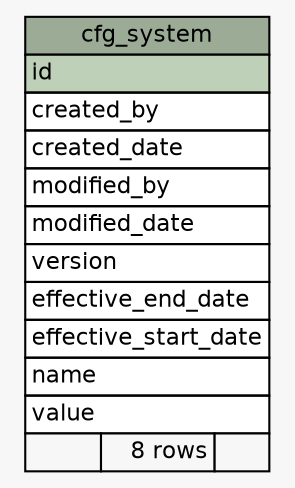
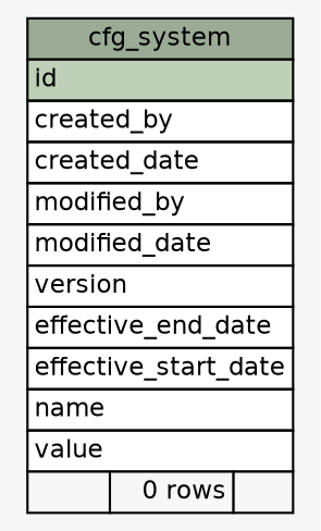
  digraph {
    bgcolor="#f7f7f7"
    fontname=Helvetica
    fontsize=11
    nodesep=0.18
    rankdir=RL
    ranksep=0.46
-   n1 [fontname=Helvetica fontsize=11 label=<     <TABLE BORDER="0" CELLBORDER="1" CELLSPACING="0" BGCOLOR="#ffffff">       <TR><TD COLSPAN="3" BGCOLOR="#9bab96" ALIGN="CENTER">cfg_system</TD></TR>       <TR><TD PORT="id" COLSPAN="3" BGCOLOR="#bed1b8" ALIGN="LEFT">id</TD></TR>       <TR><TD PORT="created_by" COLSPAN="3" ALIGN="LEFT">created_by</TD></TR>       <TR><TD PORT="created_date" COLSPAN="3" ALIGN="LEFT">created_date</TD></TR>       <TR><TD PORT="modified_by" COLSPAN="3" ALIGN="LEFT">modified_by</TD></TR>       <TR><TD PORT="modified_date" COLSPAN="3" ALIGN="LEFT">modified_date</TD></TR>       <TR><TD PORT="version" COLSPAN="3" ALIGN="LEFT">version</TD></TR>       <TR><TD PORT="effective_end_date" COLSPAN="3" ALIGN="LEFT">effective_end_date</TD></TR>       <TR><TD PORT="effective_start_date" COLSPAN="3" ALIGN="LEFT">effective_start_date</TD></TR>       <TR><TD PORT="name" COLSPAN="3" ALIGN="LEFT">name</TD></TR>       <TR><TD PORT="value" COLSPAN="3" ALIGN="LEFT">value</TD></TR>       <TR><TD ALIGN="LEFT" BGCOLOR="#f7f7f7">  </TD><TD ALIGN="RIGHT" BGCOLOR="#f7f7f7">8 rows</TD><TD ALIGN="RIGHT" BGCOLOR="#f7f7f7">  </TD></TR>     </TABLE>> shape=plaintext]
+   n1 [fontname=Helvetica fontsize=11 label=<     <TABLE BORDER="0" CELLBORDER="1" CELLSPACING="0" BGCOLOR="#ffffff">       <TR><TD COLSPAN="3" BGCOLOR="#9bab96" ALIGN="CENTER">cfg_system</TD></TR>       <TR><TD PORT="id" COLSPAN="3" BGCOLOR="#bed1b8" ALIGN="LEFT">id</TD></TR>       <TR><TD PORT="created_by" COLSPAN="3" ALIGN="LEFT">created_by</TD></TR>       <TR><TD PORT="created_date" COLSPAN="3" ALIGN="LEFT">created_date</TD></TR>       <TR><TD PORT="modified_by" COLSPAN="3" ALIGN="LEFT">modified_by</TD></TR>       <TR><TD PORT="modified_date" COLSPAN="3" ALIGN="LEFT">modified_date</TD></TR>       <TR><TD PORT="version" COLSPAN="3" ALIGN="LEFT">version</TD></TR>       <TR><TD PORT="effective_end_date" COLSPAN="3" ALIGN="LEFT">effective_end_date</TD></TR>       <TR><TD PORT="effective_start_date" COLSPAN="3" ALIGN="LEFT">effective_start_date</TD></TR>       <TR><TD PORT="name" COLSPAN="3" ALIGN="LEFT">name</TD></TR>       <TR><TD PORT="value" COLSPAN="3" ALIGN="LEFT">value</TD></TR>       <TR><TD ALIGN="LEFT" BGCOLOR="#f7f7f7">  </TD><TD ALIGN="RIGHT" BGCOLOR="#f7f7f7">0 rows</TD><TD ALIGN="RIGHT" BGCOLOR="#f7f7f7">  </TD></TR>     </TABLE>> shape=plaintext]
  }
